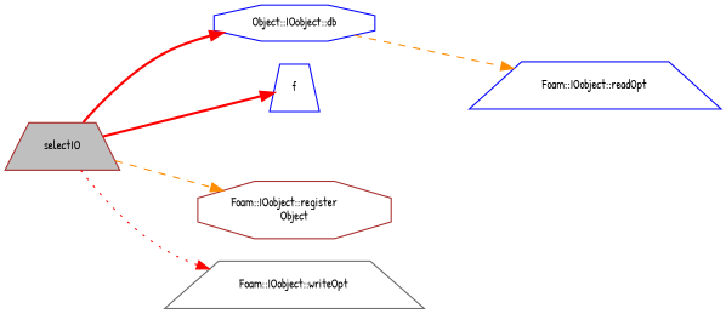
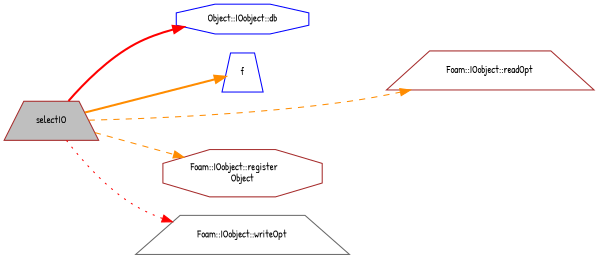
  digraph {
    fontname="Patrick Hand"
    rankdir=LR
    node [color=brown fontname="Patrick Hand" fontsize=10 shape=trapezium]
    edge [color=red fontname="Patrick Hand" fontsize=10 labelfontname=Helvetica labelfontsize=10 style=bold]
    n1 [fillcolor=grey75 fontcolor=black height=0.2 label=selectIO style=filled width=0.4]
    n2 [color=blue height=0.2 label="Object::IOobject::db" shape=octagon width=0.4]
    n3 [color=blue height=0.2 label=f width=0.4]
-   n4 [color=blue height=0.2 label="Foam::IOobject::readOpt" width=0.4]
+   n4 [height=0.2 label="Foam::IOobject::readOpt" width=0.4]
    n5 [height=0.2 label="Foam::IOobject::register\lObject" shape=octagon width=0.4]
    n6 [color=gray40 height=0.2 label="Foam::IOobject::writeOpt" width=0.4]
    n1 -> n2
-   n1 -> n3
-   n2 -> n4 [color=darkorange style=dashed]
+   n1 -> n3 [color=darkorange]
+   n1 -> n4 [color=darkorange style=dashed]
    n1 -> n5 [color=darkorange style=dashed]
    n1 -> n6 [style=dotted]
  }
